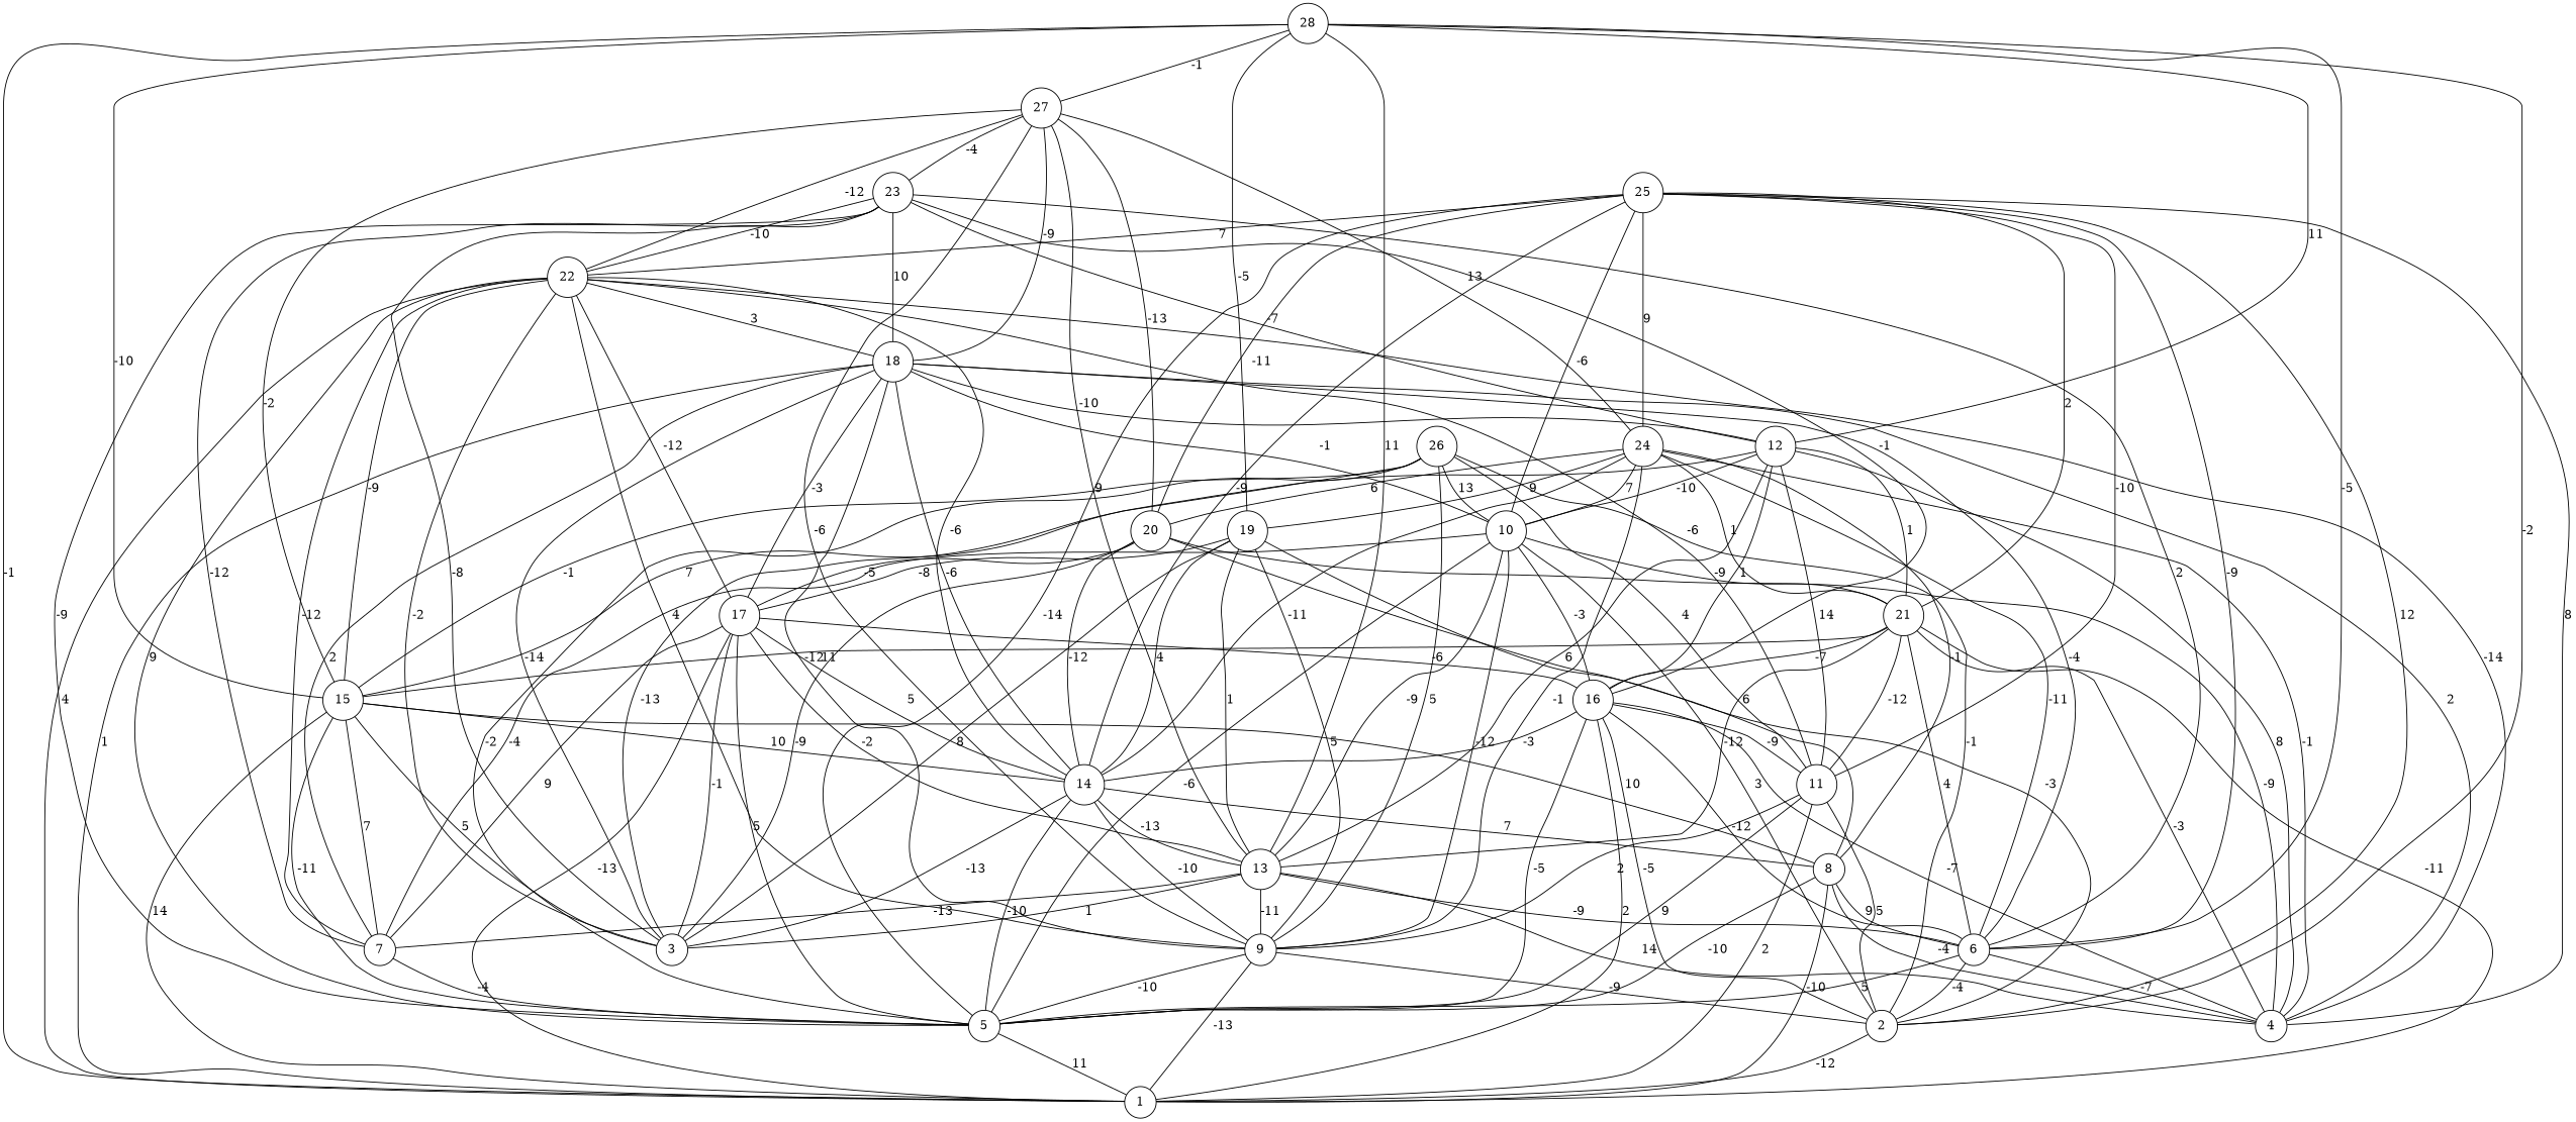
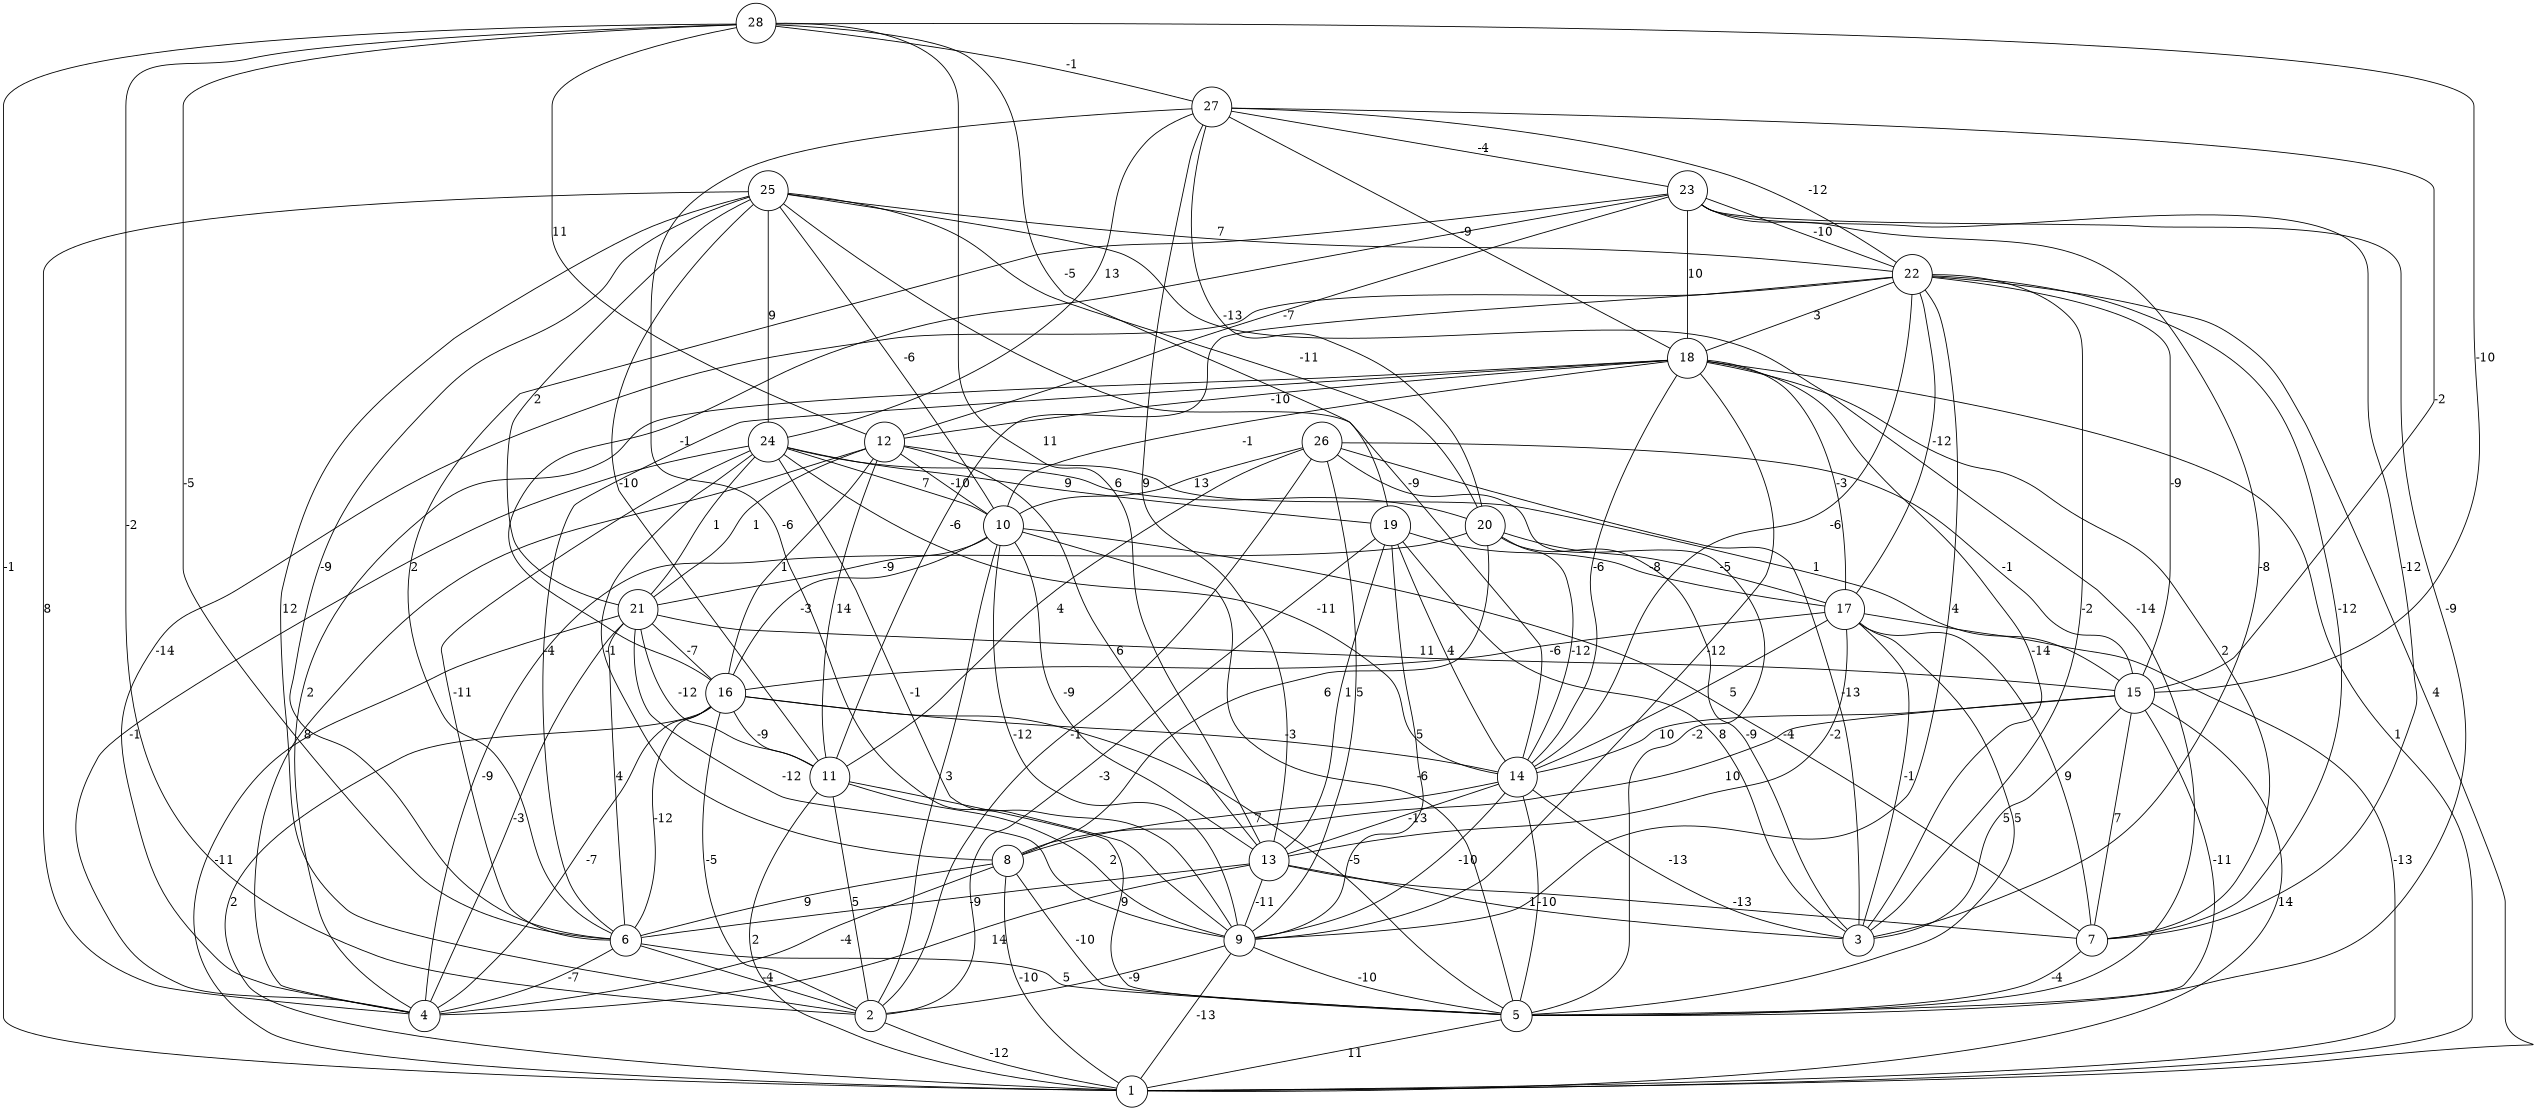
  graph {
    fontname="Helvetica,Arial,sans-serif"
    node [shape=circle]
    28
    1
    2
    6
    12
    13
    15
    19
    27
    5
    4
    10
    11
    9
    3
    7
    14
    8
    17
    18
    20
    22
    23
    24
    21
    16
    26
    25
    28 -- 1 [label=-1]
    28 -- 2 [label=-2]
    28 -- 6 [label=-5]
    28 -- 12 [label=11]
    28 -- 13 [label=11]
    28 -- 15 [label=-10]
    28 -- 19 [label=-5]
    28 -- 27 [label=-1]
    2 -- 1 [label=-12]
    6 -- 2 [label=-4]
    6 -- 5 [label=5]
    6 -- 4 [label=-7]
    12 -- 4 [label=8]
    12 -- 10 [label=-10]
    12 -- 11 [label=14]
    13 -- 6 [label=-9]
    13 -- 12 [label=6]
    13 -- 4 [label=14]
    13 -- 10 [label=-9]
    13 -- 9 [label=-11]
    13 -- 3 [label=1]
    13 -- 7 [label=-13]
    15 -- 1 [label=14]
-   15 -- 12 [label=7]
+   15 -- 12 [label=1]
    15 -- 5 [label=-11]
    15 -- 3 [label=5]
    15 -- 7 [label=7]
    15 -- 14 [label=10]
    15 -- 8 [label=10]
    19 -- 2 [label=-3]
    19 -- 13 [label=1]
    19 -- 9 [label=5]
    19 -- 3 [label=8]
    19 -- 14 [label=4]
    19 -- 17 [label=-8]
    27 -- 13 [label=9]
    27 -- 15 [label=-2]
    27 -- 9 [label=-6]
    27 -- 18 [label=-9]
    27 -- 20 [label=-13]
    27 -- 22 [label=-12]
    27 -- 23 [label=-4]
    27 -- 24 [label=13]
    5 -- 1 [label=11]
    10 -- 2 [label=3]
    10 -- 5 [label=-6]
    10 -- 9 [label=-12]
    10 -- 7 [label=-4]
    10 -- 21 [label=-9]
    11 -- 1 [label=2]
    11 -- 2 [label=5]
    11 -- 5 [label=9]
    11 -- 9 [label=2]
    9 -- 1 [label=-13]
    9 -- 2 [label=-9]
    9 -- 5 [label=-10]
    7 -- 5 [label=-4]
    14 -- 13 [label=-13]
    14 -- 5 [label=-10]
    14 -- 9 [label=-10]
    14 -- 3 [label=-13]
    14 -- 8 [label=7]
    8 -- 1 [label=-10]
    8 -- 6 [label=9]
    8 -- 5 [label=-10]
    8 -- 4 [label=-4]
    17 -- 1 [label=-13]
    17 -- 13 [label=-2]
    17 -- 5 [label=5]
    17 -- 3 [label=-1]
    17 -- 7 [label=9]
    17 -- 14 [label=5]
    17 -- 16 [label=-6]
    18 -- 1 [label=1]
    18 -- 6 [label=-4]
    18 -- 12 [label=-10]
    18 -- 4 [label=2]
    18 -- 10 [label=-1]
    18 -- 9 [label=-12]
    18 -- 3 [label=-14]
    18 -- 7 [label=2]
    18 -- 14 [label=-6]
    18 -- 17 [label=-3]
    20 -- 4 [label=-9]
    20 -- 3 [label=-9]
    20 -- 14 [label=-12]
    20 -- 8 [label=6]
    20 -- 17 [label=-5]
    22 -- 1 [label=4]
    22 -- 15 [label=-9]
-   22 -- 5 [label=9]
    22 -- 4 [label=-14]
    22 -- 11 [label=-6]
    22 -- 9 [label=4]
    22 -- 3 [label=-2]
    22 -- 7 [label=-12]
    22 -- 14 [label=-6]
    22 -- 17 [label=-12]
    22 -- 18 [label=3]
    23 -- 6 [label=2]
    23 -- 12 [label=-7]
    23 -- 5 [label=-9]
    23 -- 3 [label=-8]
    23 -- 7 [label=-12]
    23 -- 18 [label=10]
    23 -- 22 [label=-10]
    23 -- 16 [label=-1]
    24 -- 6 [label=-11]
    24 -- 19 [label=9]
    24 -- 4 [label=-1]
    24 -- 10 [label=7]
    24 -- 9 [label=-1]
    24 -- 14 [label=-11]
    24 -- 8 [label=-1]
    24 -- 20 [label=6]
    24 -- 21 [label=1]
    21 -- 1 [label=-11]
    21 -- 6 [label=4]
    21 -- 12 [label=1]
    21 -- 15 [label=11]
    21 -- 4 [label=-3]
    21 -- 11 [label=-12]
-   21 -- 13 [label=-12]
+   21 -- 9 [label=-12]
    21 -- 16 [label=-7]
    16 -- 1 [label=2]
    16 -- 2 [label=-5]
    16 -- 6 [label=-12]
    16 -- 12 [label=1]
    16 -- 5 [label=-5]
    16 -- 4 [label=-7]
    16 -- 10 [label=-3]
    16 -- 11 [label=-9]
    16 -- 14 [label=-3]
    26 -- 2 [label=-1]
    26 -- 15 [label=-1]
    26 -- 5 [label=-2]
    26 -- 10 [label=13]
    26 -- 11 [label=4]
    26 -- 9 [label=5]
    26 -- 3 [label=-13]
    25 -- 2 [label=12]
    25 -- 6 [label=-9]
    25 -- 5 [label=-14]
    25 -- 4 [label=8]
    25 -- 10 [label=-6]
    25 -- 11 [label=-10]
    25 -- 14 [label=-9]
    25 -- 20 [label=-11]
    25 -- 22 [label=7]
    25 -- 24 [label=9]
    25 -- 21 [label=2]
  }
